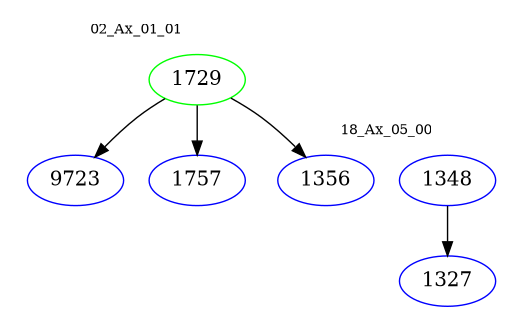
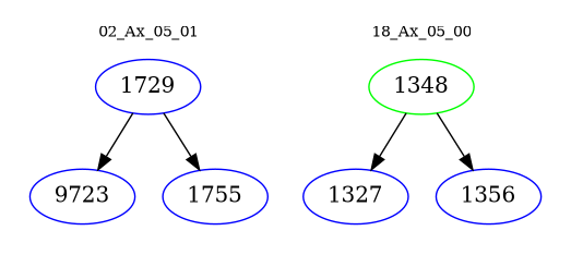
  digraph {
    node [color=blue]
    edge [color=black]
-   n1 [color=green label=1729]
+   n1 [label=1729]
    n2 [label=9723]
-   n3 [label=1757]
-   n4 [label=1348]
+   n3 [label=1755]
+   n4 [color=green label=1348]
    n5 [label=1327]
    n6 [label=1356]
    subgraph cluster_1 {
      color=white
      fontsize=10
-     label="02_Ax_01_01"
+     label="02_Ax_05_01"
      n1
      n2
      n3
    }
    subgraph cluster_2 {
      color=white
      fontsize=10
      label="18_Ax_05_00"
      n4
      n5
      n6
    }
    n1 -> n2
    n1 -> n3
    n4 -> n5
-   n1 -> n6
+   n4 -> n6
  }
